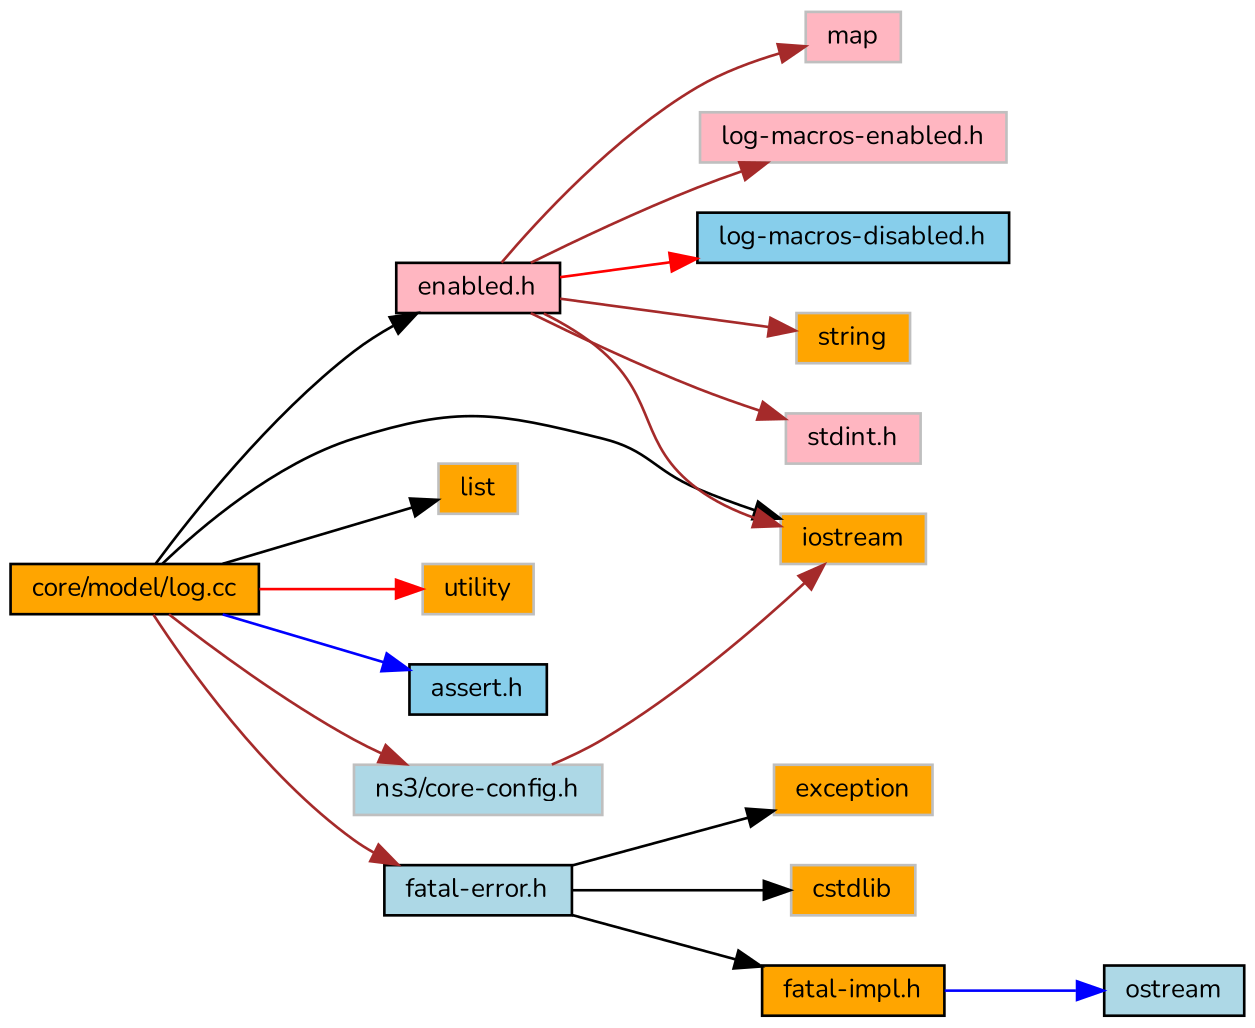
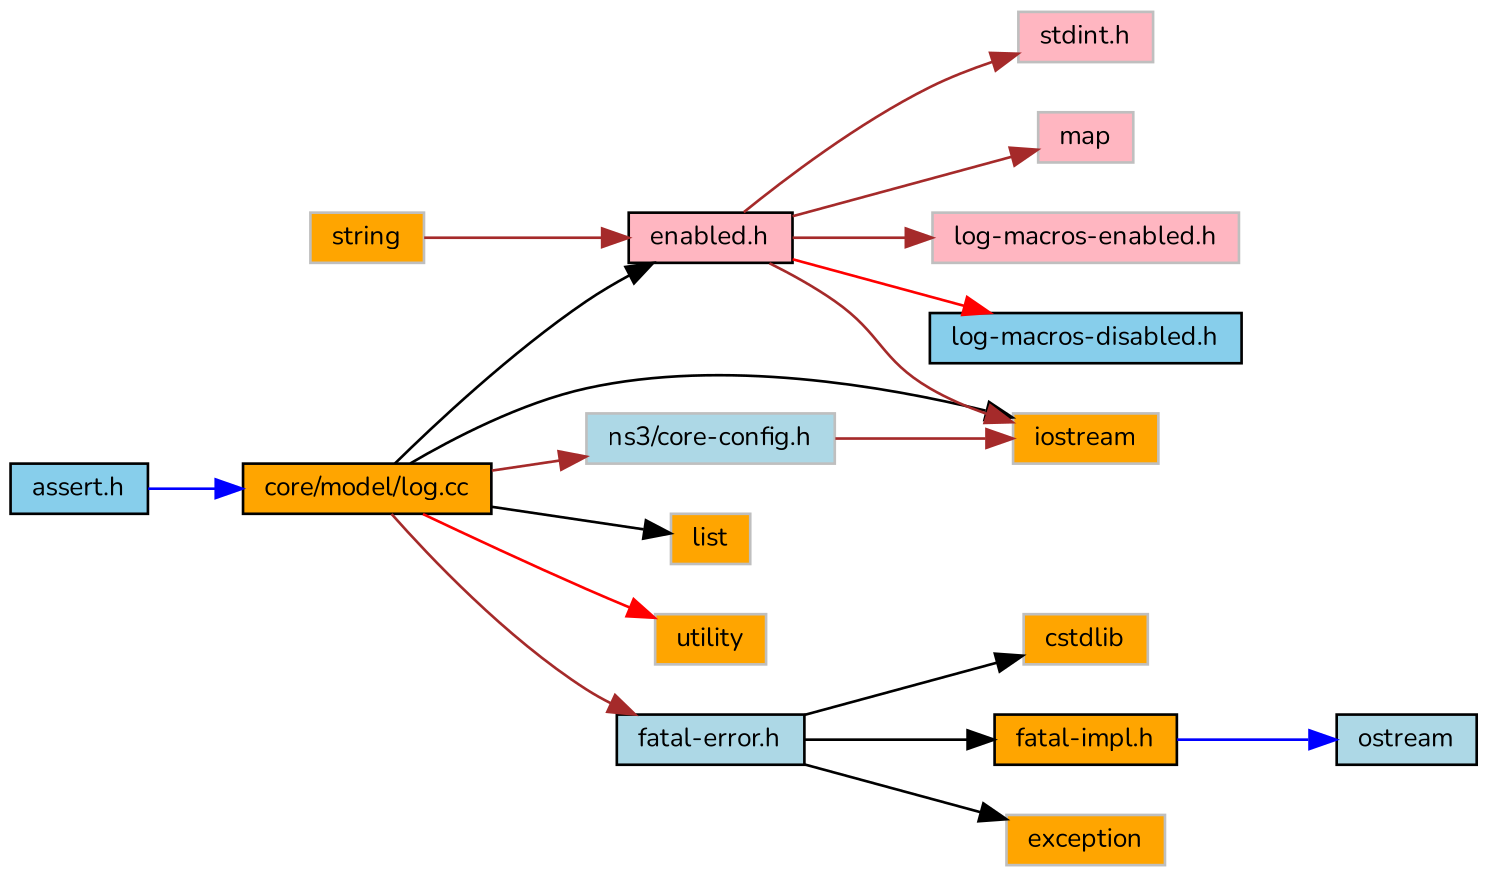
  digraph {
    fontname=Nunito
    rankdir=LR
    node [color=grey75 fillcolor=orange fontname=Nunito fontsize=10 shape=record style=filled]
    edge [color=brown fontname=Nunito fontsize=10 labelfontname=Helvetica labelfontsize=10 style=solid]
    n1 [color=black fontcolor=black height=0.2 label="core/model/log.cc" width=0.4]
    n2 [color=black fillcolor=lightpink height=0.2 label="enabled.h" width=0.4]
    n3 [height=0.2 label=iostream width=0.4]
    n4 [height=0.2 label=list width=0.4]
    n5 [height=0.2 label=utility width=0.4]
    n6 [color=black fillcolor=skyblue height=0.2 label="assert.h" width=0.4]
    n7 [fillcolor=lightblue height=0.2 label="ns3/core-config.h" width=0.4]
    n8 [color=black fillcolor=lightblue height=0.2 label="fatal-error.h" width=0.4]
    n9 [height=0.2 label=string width=0.4]
    n10 [fillcolor=lightpink height=0.2 label="stdint.h" width=0.4]
    n11 [fillcolor=lightpink height=0.2 label=map width=0.4]
    n12 [fillcolor=lightpink height=0.2 label="log-macros-enabled.h" width=0.4]
    n13 [color=black fillcolor=skyblue height=0.2 label="log-macros-disabled.h" width=0.4]
    n14 [height=0.2 label=exception width=0.4]
    n15 [height=0.2 label=cstdlib width=0.4]
    n16 [color=black height=0.2 label="fatal-impl.h" width=0.4]
    n17 [color=black fillcolor=lightblue height=0.2 label=ostream width=0.4]
    n1 -> n2 [color=black]
    n1 -> n3 [color=black]
    n1 -> n4 [color=black]
    n1 -> n5 [color=red]
-   n1 -> n6 [color=blue]
+   n6 -> n1 [color=blue]
    n1 -> n7
    n1 -> n8
    n2 -> n3
-   n2 -> n9
+   n9 -> n2
    n2 -> n10
    n2 -> n11
    n2 -> n12
    n2 -> n13 [color=red]
    n7 -> n3
    n8 -> n14 [color=black]
    n8 -> n15 [color=black]
    n8 -> n16 [color=black]
    n16 -> n17 [color=blue]
  }
